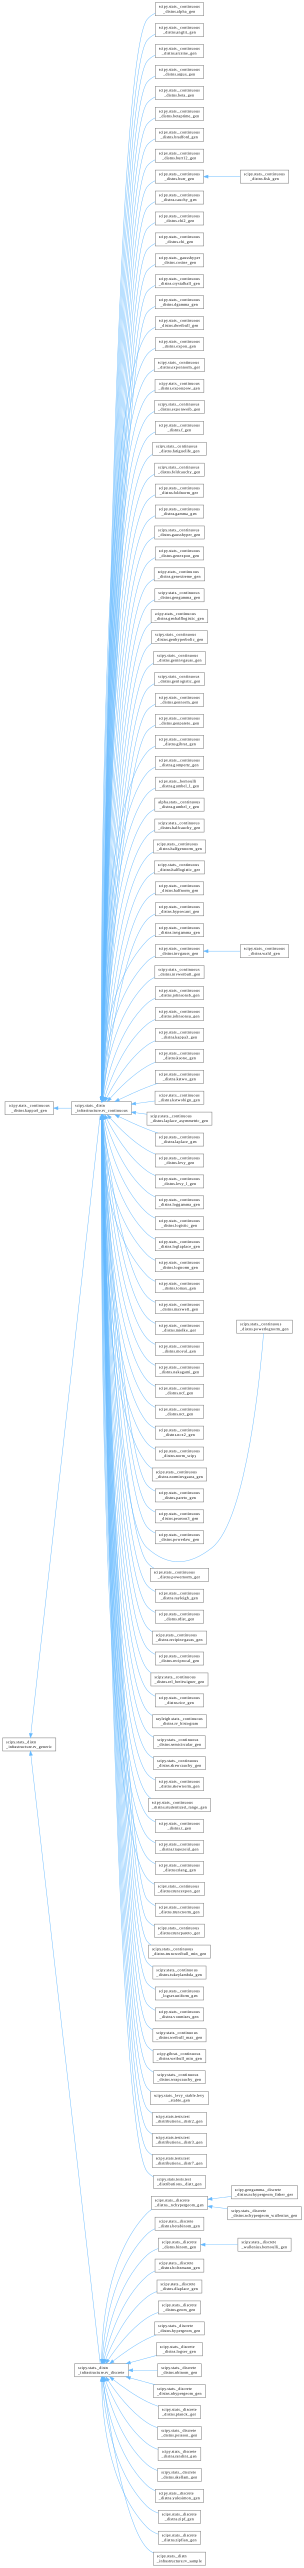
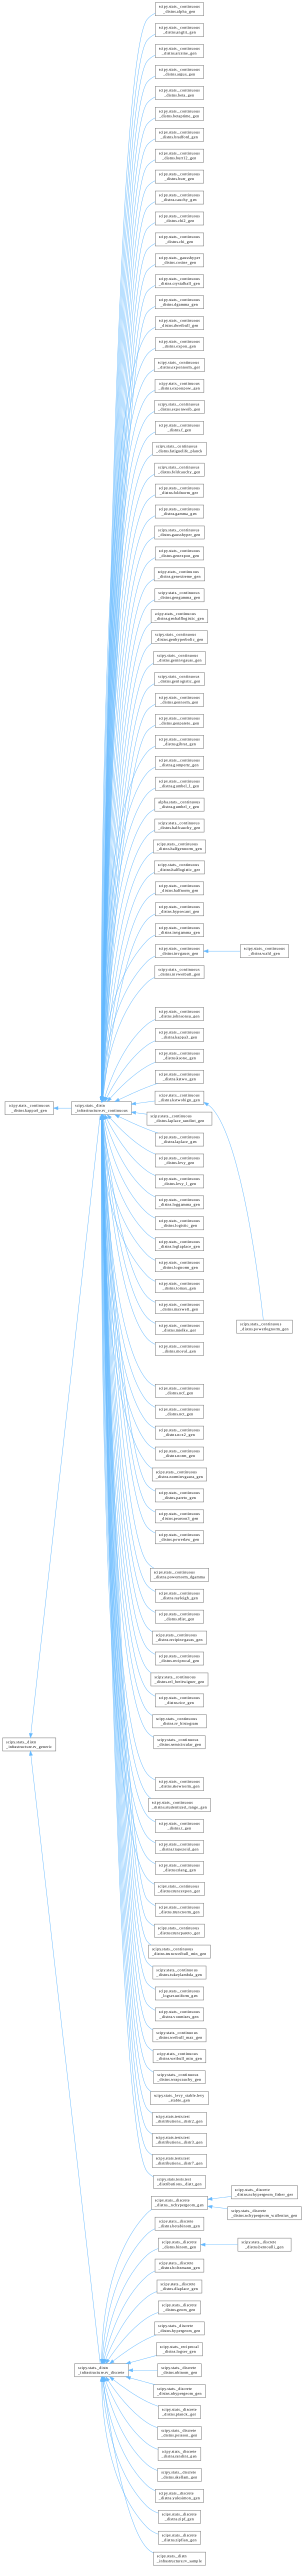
  digraph {
    fontname="Liberation Serif"
    rankdir=LR
    node [color=grey40 fillcolor=white fontname="Liberation Serif" fontsize=10 shape=box style=filled]
    edge [color=steelblue1 dir=back fontname="Liberation Serif" fontsize=10 labelfontname=Helvetica labelfontsize=10 style=solid]
    n1 [height=0.2 label="scipy.stats._distn\l_infrastructure.rv_generic" width=0.4]
    n2 [height=0.2 label="scipy.stats._distn\l_infrastructure.rv_continuous" width=0.4]
    n3 [height=0.2 label="scipy.stats._distn\l_infrastructure.rv_discrete" width=0.4]
    n4 [height=0.2 label="scipy.stats._continuous\l_distns.alpha_gen" width=0.4]
    n5 [height=0.2 label="scipy.stats._continuous\l_distns.anglit_gen" width=0.4]
    n6 [height=0.2 label="scipy.stats._continuous\l_distns.arcsine_gen" width=0.4]
    n7 [height=0.2 label="scipy.stats._continuous\l_distns.argus_gen" width=0.4]
    n8 [height=0.2 label="scipy.stats._continuous\l_distns.beta_gen" width=0.4]
    n9 [height=0.2 label="scipy.stats._continuous\l_distns.betaprime_gen" width=0.4]
    n10 [height=0.2 label="scipy.stats._continuous\l_distns.bradford_gen" width=0.4]
    n11 [height=0.2 label="scipy.stats._continuous\l_distns.burr12_gen" width=0.4]
    n12 [height=0.2 label="scipy.stats._continuous\l_distns.burr_gen" width=0.4]
    n13 [height=0.2 label="scipy.stats._continuous\l_distns.cauchy_gen" width=0.4]
    n14 [height=0.2 label="scipy.stats._continuous\l_distns.chi2_gen" width=0.4]
    n15 [height=0.2 label="scipy.stats._continuous\l_distns.chi_gen" width=0.4]
    n16 [height=0.2 label="scipy.stats._gausshyper\l_distns.cosine_gen" width=0.4]
    n17 [height=0.2 label="scipy.stats._continuous\l_distns.crystalball_gen" width=0.4]
    n18 [height=0.2 label="scipy.stats._continuous\l_distns.dgamma_gen" width=0.4]
    n19 [height=0.2 label="scipy.stats._continuous\l_distns.dweibull_gen" width=0.4]
    n20 [height=0.2 label="scipy.stats._continuous\l_distns.expon_gen" width=0.4]
    n21 [height=0.2 label="scipy.stats._continuous\l_distns.exponnorm_gen" width=0.4]
    n22 [height=0.2 label="scipy.stats._continuous\l_distns.exponpow_gen" width=0.4]
    n23 [height=0.2 label="scipy.stats._continuous\l_distns.exponweib_gen" width=0.4]
    n24 [height=0.2 label="scipy.stats._continuous\l_distns.f_gen" width=0.4]
-   n25 [height=0.2 label="scipy.stats._continuous\l_distns.fatiguelife_gen" width=0.4]
+   n25 [height=0.2 label="scipy.stats._continuous\l_distns.fatiguelife_planck" width=0.4]
    n26 [height=0.2 label="scipy.stats._continuous\l_distns.foldcauchy_gen" width=0.4]
    n27 [height=0.2 label="scipy.stats._continuous\l_distns.foldnorm_gen" width=0.4]
    n28 [height=0.2 label="scipy.stats._continuous\l_distns.gamma_gen" width=0.4]
    n29 [height=0.2 label="scipy.stats._continuous\l_distns.gausshyper_gen" width=0.4]
    n30 [height=0.2 label="scipy.stats._continuous\l_distns.genexpon_gen" width=0.4]
    n31 [height=0.2 label="scipy.stats._continuous\l_distns.genextreme_gen" width=0.4]
    n32 [height=0.2 label="scipy.stats._continuous\l_distns.gengamma_gen" width=0.4]
    n33 [height=0.2 label="scipy.stats._continuous\l_distns.genhalflogistic_gen" width=0.4]
    n34 [height=0.2 label="scipy.stats._continuous\l_distns.genhyperbolic_gen" width=0.4]
    n35 [height=0.2 label="scipy.stats._continuous\l_distns.geninvgauss_gen" width=0.4]
    n36 [height=0.2 label="scipy.stats._continuous\l_distns.genlogistic_gen" width=0.4]
    n37 [height=0.2 label="scipy.stats._continuous\l_distns.gennorm_gen" width=0.4]
    n38 [height=0.2 label="scipy.stats._continuous\l_distns.genpareto_gen" width=0.4]
    n39 [height=0.2 label="scipy.stats._continuous\l_distns.gibrat_gen" width=0.4]
    n40 [height=0.2 label="scipy.stats._continuous\l_distns.gompertz_gen" width=0.4]
-   n41 [height=0.2 label="scipy.stats._bernoulli\l_distns.gumbel_l_gen" width=0.4]
+   n41 [height=0.2 label="scipy.stats._continuous\l_distns.gumbel_l_gen" width=0.4]
    n42 [height=0.2 label="alpha.stats._continuous\l_distns.gumbel_r_gen" width=0.4]
    n43 [height=0.2 label="scipy.stats._continuous\l_distns.halfcauchy_gen" width=0.4]
    n44 [height=0.2 label="scipy.stats._continuous\l_distns.halfgennorm_gen" width=0.4]
    n45 [height=0.2 label="scipy.stats._continuous\l_distns.halflogistic_gen" width=0.4]
    n46 [height=0.2 label="scipy.stats._continuous\l_distns.halfnorm_gen" width=0.4]
    n47 [height=0.2 label="scipy.stats._continuous\l_distns.hypsecant_gen" width=0.4]
    n48 [height=0.2 label="scipy.stats._continuous\l_distns.invgamma_gen" width=0.4]
    n49 [height=0.2 label="scipy.stats._continuous\l_distns.invgauss_gen" width=0.4]
    n50 [height=0.2 label="scipy.stats._continuous\l_distns.invweibull_gen" width=0.4]
-   n51 [height=0.2 label="scipy.stats._continuous\l_distns.johnsonsb_gen" width=0.4]
    n52 [height=0.2 label="scipy.stats._continuous\l_distns.johnsonsu_gen" width=0.4]
    n53 [height=0.2 label="scipy.stats._continuous\l_distns.kappa3_gen" width=0.4]
    n54 [height=0.2 label="scipy.stats._continuous\l_distns.ksone_gen" width=0.4]
    n55 [height=0.2 label="scipy.stats._continuous\l_distns.kstwo_gen" width=0.4]
    n56 [height=0.2 label="scipy.stats._continuous\l_distns.kstwobign_gen" width=0.4]
-   n57 [height=0.2 label="scipy.stats._continuous\l_distns.laplace_asymmetric_gen" width=0.4]
+   n57 [height=0.2 label="scipy.stats._continuous\l_distns.laplace_randint_gen" width=0.4]
    n58 [height=0.2 label="scipy.stats._continuous\l_distns.laplace_gen" width=0.4]
    n59 [height=0.2 label="scipy.stats._continuous\l_distns.levy_gen" width=0.4]
    n60 [height=0.2 label="scipy.stats._continuous\l_distns.levy_l_gen" width=0.4]
    n61 [height=0.2 label="scipy.stats._continuous\l_distns.loggamma_gen" width=0.4]
    n62 [height=0.2 label="scipy.stats._continuous\l_distns.logistic_gen" width=0.4]
    n63 [height=0.2 label="scipy.stats._continuous\l_distns.loglaplace_gen" width=0.4]
    n64 [height=0.2 label="scipy.stats._continuous\l_distns.lognorm_gen" width=0.4]
    n65 [height=0.2 label="scipy.stats._continuous\l_distns.lomax_gen" width=0.4]
    n66 [height=0.2 label="scipy.stats._continuous\l_distns.maxwell_gen" width=0.4]
    n67 [height=0.2 label="scipy.stats._continuous\l_distns.mielke_gen" width=0.4]
    n68 [height=0.2 label="scipy.stats._continuous\l_distns.moyal_gen" width=0.4]
-   n69 [height=0.2 label="scipy.stats._continuous\l_distns.nakagami_gen" width=0.4]
    n70 [height=0.2 label="scipy.stats._continuous\l_distns.ncf_gen" width=0.4]
    n71 [height=0.2 label="scipy.stats._continuous\l_distns.nct_gen" width=0.4]
    n72 [height=0.2 label="scipy.stats._continuous\l_distns.ncx2_gen" width=0.4]
-   n73 [height=0.2 label="scipy.stats._continuous\l_distns.norm_scipy" width=0.4]
+   n73 [height=0.2 label="scipy.stats._continuous\l_distns.norm_gen" width=0.4]
    n74 [height=0.2 label="scipy.stats._continuous\l_distns.norminvgauss_gen" width=0.4]
    n75 [height=0.2 label="scipy.stats._continuous\l_distns.pareto_gen" width=0.4]
    n76 [height=0.2 label="scipy.stats._continuous\l_distns.pearson3_gen" width=0.4]
    n77 [height=0.2 label="scipy.stats._continuous\l_distns.powerlaw_gen" width=0.4]
    n78 [height=0.2 label="scipy.stats._continuous\l_distns.powerlognorm_gen" width=0.4]
-   n79 [height=0.2 label="scipy.stats._continuous\l_distns.powernorm_gen" width=0.4]
+   n79 [height=0.2 label="scipy.stats._continuous\l_distns.powernorm_dgamma" width=0.4]
    n80 [height=0.2 label="scipy.stats._continuous\l_distns.rayleigh_gen" width=0.4]
    n81 [height=0.2 label="scipy.stats._continuous\l_distns.rdist_gen" width=0.4]
    n82 [height=0.2 label="scipy.stats._continuous\l_distns.recipinvgauss_gen" width=0.4]
    n83 [height=0.2 label="scipy.stats._continuous\l_distns.reciprocal_gen" width=0.4]
    n84 [height=0.2 label="scipy.stats._continuous\l_distns.rel_breitwigner_gen" width=0.4]
    n85 [height=0.2 label="scipy.stats._continuous\l_distns.rice_gen" width=0.4]
-   n86 [height=0.2 label="rayleigh.stats._continuous\l_distns.rv_histogram" width=0.4]
+   n86 [height=0.2 label="scipy.stats._continuous\l_distns.rv_histogram" width=0.4]
    n87 [height=0.2 label="scipy.stats._continuous\l_distns.semicircular_gen" width=0.4]
-   n88 [height=0.2 label="scipy.stats._continuous\l_distns.skewcauchy_gen" width=0.4]
    n89 [height=0.2 label="scipy.stats._continuous\l_distns.skewnorm_gen" width=0.4]
    n90 [height=0.2 label="scipy.stats._continuous\l_distns.studentized_range_gen" width=0.4]
    n91 [height=0.2 label="scipy.stats._continuous\l_distns.t_gen" width=0.4]
    n92 [height=0.2 label="scipy.stats._continuous\l_distns.trapezoid_gen" width=0.4]
    n93 [height=0.2 label="scipy.stats._continuous\l_distns.triang_gen" width=0.4]
    n94 [height=0.2 label="scipy.stats._continuous\l_distns.truncexpon_gen" width=0.4]
    n95 [height=0.2 label="scipy.stats._continuous\l_distns.truncnorm_gen" width=0.4]
    n96 [height=0.2 label="scipy.stats._continuous\l_distns.truncpareto_gen" width=0.4]
    n97 [height=0.2 label="scipy.stats._continuous\l_distns.truncweibull_min_gen" width=0.4]
    n98 [height=0.2 label="scipy.stats._continuous\l_distns.tukeylambda_gen" width=0.4]
    n99 [height=0.2 label="scipy.stats._continuous\l_logser.uniform_gen" width=0.4]
    n100 [height=0.2 label="scipy.stats._continuous\l_distns.vonmises_gen" width=0.4]
    n101 [height=0.2 label="scipy.stats._continuous\l_distns.weibull_max_gen" width=0.4]
-   n102 [height=0.2 label="scipy.gibrat._continuous\l_distns.weibull_min_gen" width=0.4]
+   n102 [height=0.2 label="scipy.stats._continuous\l_distns.weibull_min_gen" width=0.4]
    n103 [height=0.2 label="scipy.stats._continuous\l_distns.wrapcauchy_gen" width=0.4]
    n104 [height=0.2 label="scipy.stats._levy_stable.levy\l_stable_gen" width=0.4]
    n105 [height=0.2 label="scipy.stats.tests.test\l_distributions._distr2_gen" width=0.4]
    n106 [height=0.2 label="scipy.stats.tests.test\l_distributions._distr3_gen" width=0.4]
    n107 [height=0.2 label="scipy.stats.tests.test\l_distributions._distr7_gen" width=0.4]
    n108 [height=0.2 label="scipy.stats.tests.test\l_distributions._distr_gen" width=0.4]
    n109 [height=0.2 label="scipy.stats._discrete\l_distns._nchypergeom_gen" width=0.4]
    n110 [height=0.2 label="scipy.stats._discrete\l_distns.betabinom_gen" width=0.4]
    n111 [height=0.2 label="scipy.stats._discrete\l_distns.binom_gen" width=0.4]
    n112 [height=0.2 label="scipy.stats._discrete\l_distns.boltzmann_gen" width=0.4]
    n113 [height=0.2 label="scipy.stats._discrete\l_distns.dlaplace_gen" width=0.4]
    n114 [height=0.2 label="scipy.stats._discrete\l_distns.geom_gen" width=0.4]
    n115 [height=0.2 label="scipy.stats._discrete\l_distns.hypergeom_gen" width=0.4]
-   n116 [height=0.2 label="scipy.stats._discrete\l_distns.logser_gen" width=0.4]
+   n116 [height=0.2 label="scipy.stats._reciprocal\l_distns.logser_gen" width=0.4]
    n117 [height=0.2 label="scipy.stats._discrete\l_distns.nbinom_gen" width=0.4]
    n118 [height=0.2 label="scipy.stats._discrete\l_distns.nhypergeom_gen" width=0.4]
    n119 [height=0.2 label="scipy.stats._discrete\l_distns.planck_gen" width=0.4]
    n120 [height=0.2 label="scipy.stats._discrete\l_distns.poisson_gen" width=0.4]
    n121 [height=0.2 label="scipy.stats._discrete\l_distns.randint_gen" width=0.4]
    n122 [height=0.2 label="scipy.stats._discrete\l_distns.skellam_gen" width=0.4]
    n123 [height=0.2 label="scipy.stats._discrete\l_distns.yulesimon_gen" width=0.4]
    n124 [height=0.2 label="scipy.stats._discrete\l_distns.zipf_gen" width=0.4]
    n125 [height=0.2 label="scipy.stats._discrete\l_distns.zipfian_gen" width=0.4]
    n126 [height=0.2 label="scipy.stats._distn\l_infrastructure.rv_sample" width=0.4]
-   n127 [height=0.2 label="scipy.stats._continuous\l_distns.fisk_gen" width=0.4]
    n128 [height=0.2 label="scipy.stats._continuous\l_distns.wald_gen" width=0.4]
    n129 [height=0.2 label="scipy.stats._continuous\l_distns.kappa4_gen" width=0.4]
-   n130 [height=0.2 label="scipy.gengamma._discrete\l_distns.nchypergeom_fisher_gen" width=0.4]
+   n130 [height=0.2 label="scipy.stats._discrete\l_distns.nchypergeom_fisher_gen" width=0.4]
    n131 [height=0.2 label="scipy.stats._discrete\l_distns.nchypergeom_wallenius_gen" width=0.4]
-   n132 [height=0.2 label="scipy.stats._discrete\l_wallenius.bernoulli_gen" width=0.4]
+   n132 [height=0.2 label="scipy.stats._discrete\l_distns.bernoulli_gen" width=0.4]
    n1 -> n2
    n1 -> n3
    n2 -> n4
    n2 -> n5
    n2 -> n6
    n2 -> n7
    n2 -> n8
    n2 -> n9
    n2 -> n10
    n2 -> n11
    n2 -> n12
    n2 -> n13
    n2 -> n14
    n2 -> n15
    n2 -> n16
    n2 -> n17
    n2 -> n18
    n2 -> n19
    n2 -> n20
    n2 -> n21
    n2 -> n22
    n2 -> n23
    n2 -> n24
    n2 -> n25
    n2 -> n26
    n2 -> n27
    n2 -> n28
    n2 -> n29
    n2 -> n30
    n2 -> n31
    n2 -> n32
    n2 -> n33
    n2 -> n34
    n2 -> n35
    n2 -> n36
    n2 -> n37
    n2 -> n38
    n2 -> n39
    n2 -> n40
    n2 -> n41
    n2 -> n42
    n2 -> n43
    n2 -> n44
    n2 -> n45
    n2 -> n46
    n2 -> n47
    n2 -> n48
    n2 -> n49
    n2 -> n50
-   n2 -> n51
    n2 -> n52
    n2 -> n53
    n2 -> n54
    n2 -> n55
    n2 -> n56
    n2 -> n57
    n2 -> n58
    n2 -> n59
    n2 -> n60
    n2 -> n61
    n2 -> n62
    n2 -> n63
    n2 -> n64
    n2 -> n65
    n2 -> n66
    n2 -> n67
    n2 -> n68
-   n2 -> n69
    n2 -> n70
    n2 -> n71
    n2 -> n72
    n2 -> n73
    n2 -> n74
    n2 -> n75
    n2 -> n76
    n2 -> n77
-   n2 -> n78
+   n56 -> n78
    n2 -> n79
    n2 -> n80
    n2 -> n81
    n2 -> n82
    n2 -> n83
    n2 -> n84
    n2 -> n85
    n2 -> n86
    n2 -> n87
-   n2 -> n88
    n2 -> n89
    n2 -> n90
    n2 -> n91
    n2 -> n92
    n2 -> n93
    n2 -> n94
    n2 -> n95
    n2 -> n96
    n2 -> n97
    n2 -> n98
    n2 -> n99
    n2 -> n100
    n2 -> n101
    n2 -> n102
    n2 -> n103
    n2 -> n104
    n2 -> n105
    n2 -> n106
    n2 -> n107
    n2 -> n108
    n3 -> n109
    n3 -> n110
    n3 -> n111
    n3 -> n112
    n3 -> n113
    n3 -> n114
    n3 -> n115
    n3 -> n116
    n3 -> n117
    n3 -> n118
    n3 -> n119
    n3 -> n120
    n3 -> n121
    n3 -> n122
    n3 -> n123
    n3 -> n124
    n3 -> n125
    n3 -> n126
-   n12 -> n127
    n49 -> n128
    n109 -> n130
    n109 -> n131
    n111 -> n132
    n129 -> n2
  }
